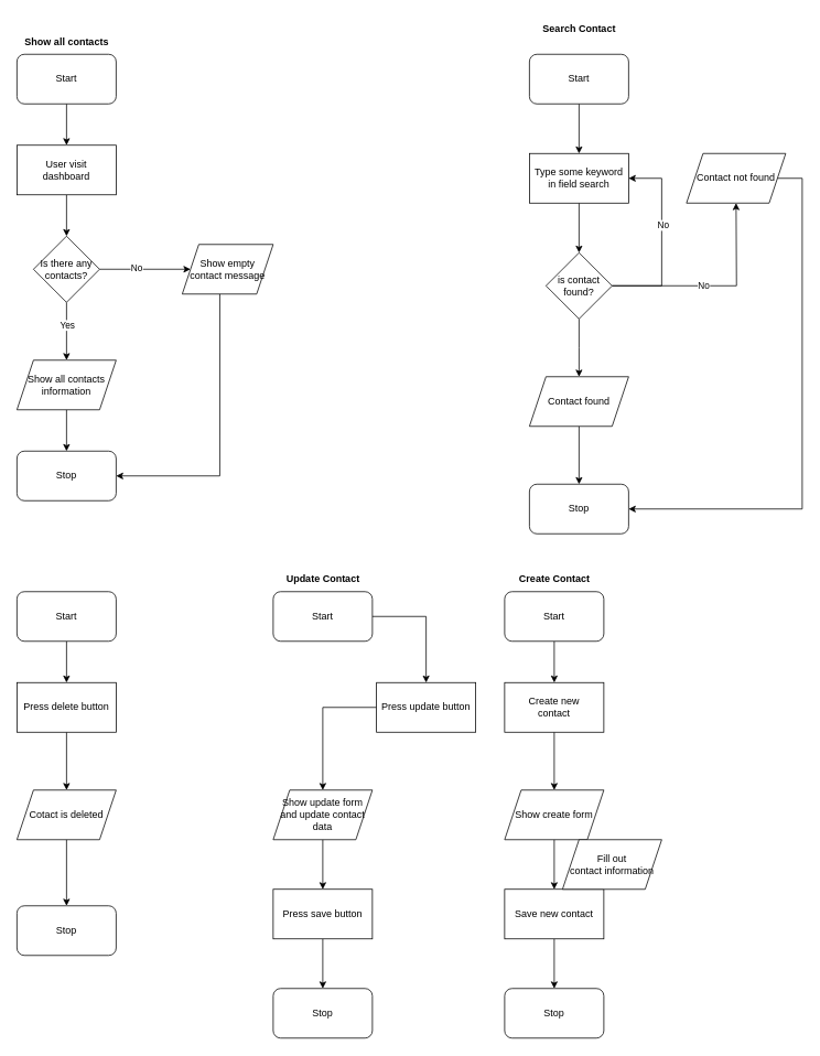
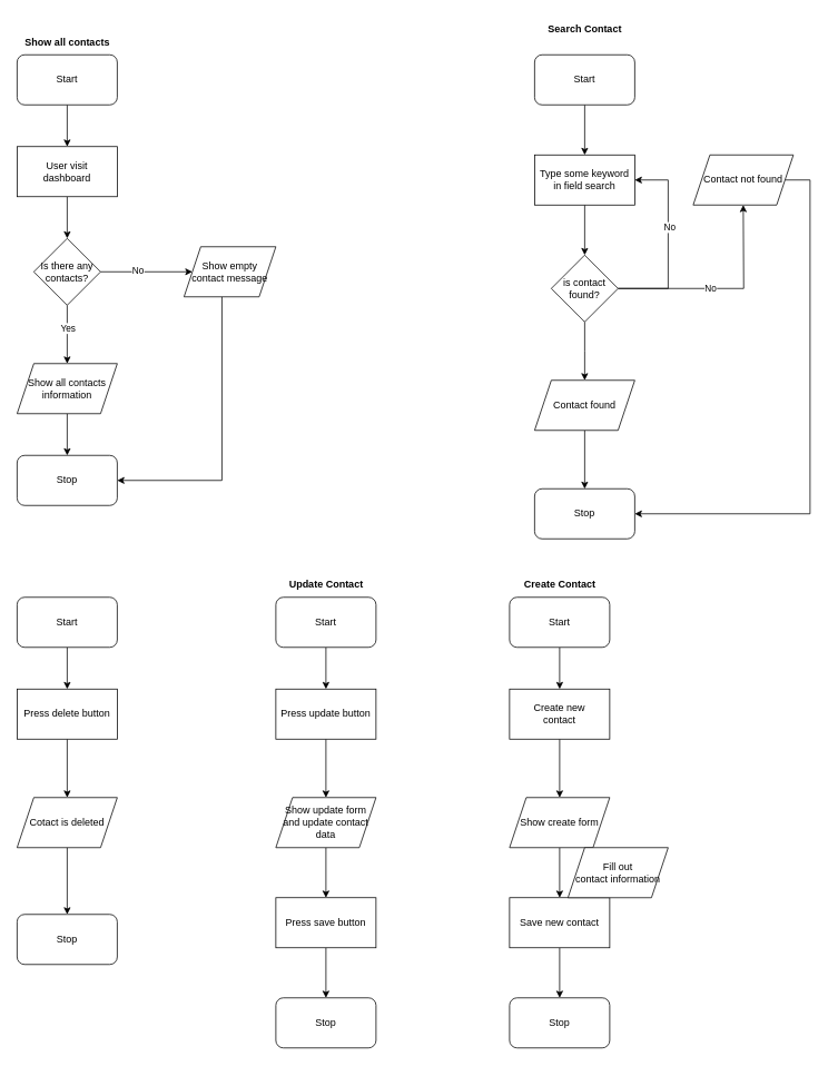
  <mxCell id="0" />
  <mxCell id="1" parent="0" />
  <mxCell id="2" style="edgeStyle=orthogonalEdgeStyle;rounded=0;orthogonalLoop=1;jettySize=auto;html=1;entryX=0.5;entryY=0;entryDx=0;entryDy=0;" parent="1" source="3" target="5" edge="1"><mxGeometry relative="1" as="geometry" /></mxCell>
  <mxCell id="3" value="Start" style="rounded=1;whiteSpace=wrap;html=1;" parent="1" vertex="1"><mxGeometry x="20" y="65" width="120" height="60" as="geometry" /></mxCell>
  <mxCell id="4" style="edgeStyle=orthogonalEdgeStyle;rounded=0;orthogonalLoop=1;jettySize=auto;html=1;entryX=0.5;entryY=0;entryDx=0;entryDy=0;" parent="1" source="5" target="13" edge="1"><mxGeometry relative="1" as="geometry" /></mxCell>
  <mxCell id="5" value="User visit&lt;div&gt;dashboard&lt;/div&gt;" style="rounded=0;whiteSpace=wrap;html=1;" parent="1" vertex="1"><mxGeometry x="20" y="175" width="120" height="60" as="geometry" /></mxCell>
  <mxCell id="6" style="edgeStyle=orthogonalEdgeStyle;rounded=0;orthogonalLoop=1;jettySize=auto;html=1;entryX=0.5;entryY=0;entryDx=0;entryDy=0;exitX=0.5;exitY=1;exitDx=0;exitDy=0;" parent="1" source="31" target="7" edge="1"><mxGeometry relative="1" as="geometry"><mxPoint x="80" y="495" as="sourcePoint" /></mxGeometry></mxCell>
  <mxCell id="7" value="Stop" style="rounded=1;whiteSpace=wrap;html=1;" parent="1" vertex="1"><mxGeometry x="20" y="545" width="120" height="60" as="geometry" /></mxCell>
  <mxCell id="8" value="&lt;b&gt;Show all contacts&lt;/b&gt;" style="text;html=1;align=center;verticalAlign=middle;resizable=0;points=[];autosize=1;strokeColor=none;fillColor=none;" parent="1" vertex="1"><mxGeometry x="20" y="35" width="120" height="30" as="geometry" /></mxCell>
  <mxCell id="9" style="edgeStyle=orthogonalEdgeStyle;rounded=0;orthogonalLoop=1;jettySize=auto;html=1;entryX=0.5;entryY=0;entryDx=0;entryDy=0;" parent="1" source="13" target="31" edge="1"><mxGeometry relative="1" as="geometry"><mxPoint x="80" y="435" as="targetPoint" /></mxGeometry></mxCell>
  <mxCell id="10" value="Yes" style="edgeLabel;html=1;align=center;verticalAlign=middle;resizable=0;points=[];" parent="9" vertex="1" connectable="0"><mxGeometry x="-0.24" relative="1" as="geometry"><mxPoint as="offset" /></mxGeometry></mxCell>
  <mxCell id="11" style="edgeStyle=orthogonalEdgeStyle;rounded=0;orthogonalLoop=1;jettySize=auto;html=1;entryX=0;entryY=0.5;entryDx=0;entryDy=0;" parent="1" source="13" target="59" edge="1"><mxGeometry relative="1" as="geometry"><mxPoint x="226" y="328" as="targetPoint" /></mxGeometry></mxCell>
  <mxCell id="12" value="No" style="edgeLabel;html=1;align=center;verticalAlign=middle;resizable=0;points=[];" parent="11" vertex="1" connectable="0"><mxGeometry x="-0.2" y="2" relative="1" as="geometry"><mxPoint as="offset" /></mxGeometry></mxCell>
  <mxCell id="13" value="Is there any contacts?" style="rhombus;whiteSpace=wrap;html=1;" parent="1" vertex="1"><mxGeometry x="40" y="285" width="80" height="80" as="geometry" /></mxCell>
  <mxCell id="14" style="edgeStyle=orthogonalEdgeStyle;rounded=0;orthogonalLoop=1;jettySize=auto;html=1;entryX=1;entryY=0.5;entryDx=0;entryDy=0;exitX=0.413;exitY=0.998;exitDx=0;exitDy=0;exitPerimeter=0;" parent="1" source="59" target="7" edge="1"><mxGeometry relative="1" as="geometry"><mxPoint x="270" y="355" as="sourcePoint" /></mxGeometry></mxCell>
  <mxCell id="15" style="edgeStyle=orthogonalEdgeStyle;rounded=0;orthogonalLoop=1;jettySize=auto;html=1;entryX=0.5;entryY=0;entryDx=0;entryDy=0;" parent="1" source="16" target="19" edge="1"><mxGeometry relative="1" as="geometry" /></mxCell>
  <mxCell id="16" value="Start" style="rounded=1;whiteSpace=wrap;html=1;" parent="1" vertex="1"><mxGeometry x="640" y="65" width="120" height="60" as="geometry" /></mxCell>
  <mxCell id="17" value="&lt;b&gt;Search Contact&lt;/b&gt;" style="text;html=1;align=center;verticalAlign=middle;resizable=0;points=[];autosize=1;strokeColor=none;fillColor=none;" parent="1" vertex="1"><mxGeometry x="645" y="20" width="110" height="30" as="geometry" /></mxCell>
  <mxCell id="18" style="edgeStyle=orthogonalEdgeStyle;rounded=0;orthogonalLoop=1;jettySize=auto;html=1;entryX=0.5;entryY=0;entryDx=0;entryDy=0;" parent="1" source="19" target="25" edge="1"><mxGeometry relative="1" as="geometry" /></mxCell>
  <mxCell id="19" value="Type some keyword in field search" style="rounded=0;whiteSpace=wrap;html=1;" parent="1" vertex="1"><mxGeometry x="640" y="185" width="120" height="60" as="geometry" /></mxCell>
  <mxCell id="20" style="edgeStyle=orthogonalEdgeStyle;rounded=0;orthogonalLoop=1;jettySize=auto;html=1;entryX=0.5;entryY=1;entryDx=0;entryDy=0;" parent="1" source="25" edge="1"><mxGeometry relative="1" as="geometry"><mxPoint x="890" y="245" as="targetPoint" /></mxGeometry></mxCell>
  <mxCell id="21" value="No" style="edgeLabel;html=1;align=center;verticalAlign=middle;resizable=0;points=[];" parent="20" vertex="1" connectable="0"><mxGeometry x="-0.125" y="1" relative="1" as="geometry"><mxPoint as="offset" /></mxGeometry></mxCell>
  <mxCell id="22" style="edgeStyle=orthogonalEdgeStyle;rounded=0;orthogonalLoop=1;jettySize=auto;html=1;entryX=1;entryY=0.5;entryDx=0;entryDy=0;" parent="1" source="25" target="19" edge="1"><mxGeometry relative="1" as="geometry"><Array as="points"><mxPoint x="800" y="345" /><mxPoint x="800" y="215" /></Array></mxGeometry></mxCell>
  <mxCell id="23" value="No" style="edgeLabel;html=1;align=center;verticalAlign=middle;resizable=0;points=[];" parent="22" vertex="1" connectable="0"><mxGeometry x="0.164" y="-1" relative="1" as="geometry"><mxPoint as="offset" /></mxGeometry></mxCell>
  <mxCell id="24" style="edgeStyle=orthogonalEdgeStyle;rounded=0;orthogonalLoop=1;jettySize=auto;html=1;entryX=0.5;entryY=0;entryDx=0;entryDy=0;" parent="1" source="25" edge="1"><mxGeometry relative="1" as="geometry"><mxPoint x="700" y="455" as="targetPoint" /></mxGeometry></mxCell>
  <mxCell id="25" value="is contact found?" style="rhombus;whiteSpace=wrap;html=1;" parent="1" vertex="1"><mxGeometry x="660" y="305" width="80" height="80" as="geometry" /></mxCell>
  <mxCell id="26" style="edgeStyle=orthogonalEdgeStyle;rounded=0;orthogonalLoop=1;jettySize=auto;html=1;entryX=1;entryY=0.5;entryDx=0;entryDy=0;" parent="1" source="27" target="30" edge="1"><mxGeometry relative="1" as="geometry"><Array as="points"><mxPoint x="970" y="215" /><mxPoint x="970" y="615" /></Array></mxGeometry></mxCell>
  <mxCell id="27" value="Contact not found" style="shape=parallelogram;perimeter=parallelogramPerimeter;whiteSpace=wrap;html=1;fixedSize=1;" parent="1" vertex="1"><mxGeometry x="830" y="185" width="120" height="60" as="geometry" /></mxCell>
  <mxCell id="28" style="edgeStyle=orthogonalEdgeStyle;rounded=0;orthogonalLoop=1;jettySize=auto;html=1;entryX=0.5;entryY=0;entryDx=0;entryDy=0;" parent="1" source="29" target="30" edge="1"><mxGeometry relative="1" as="geometry" /></mxCell>
  <mxCell id="29" value="Contact found" style="shape=parallelogram;perimeter=parallelogramPerimeter;whiteSpace=wrap;html=1;fixedSize=1;" parent="1" vertex="1"><mxGeometry x="640" y="455" width="120" height="60" as="geometry" /></mxCell>
  <mxCell id="30" value="Stop" style="rounded=1;whiteSpace=wrap;html=1;" parent="1" vertex="1"><mxGeometry x="640" y="585" width="120" height="60" as="geometry" /></mxCell>
  <mxCell id="31" value="Show all contacts&lt;div&gt;information&lt;/div&gt;" style="shape=parallelogram;perimeter=parallelogramPerimeter;whiteSpace=wrap;html=1;fixedSize=1;" parent="1" vertex="1"><mxGeometry x="20" y="435" width="120" height="60" as="geometry" /></mxCell>
  <mxCell id="32" style="edgeStyle=orthogonalEdgeStyle;rounded=0;orthogonalLoop=1;jettySize=auto;html=1;entryX=0.5;entryY=0;entryDx=0;entryDy=0;" parent="1" source="33" target="35" edge="1"><mxGeometry relative="1" as="geometry" /></mxCell>
  <mxCell id="33" value="Start" style="rounded=1;whiteSpace=wrap;html=1;" parent="1" vertex="1"><mxGeometry x="20" y="715" width="120" height="60" as="geometry" /></mxCell>
  <mxCell id="34" style="edgeStyle=orthogonalEdgeStyle;rounded=0;orthogonalLoop=1;jettySize=auto;html=1;entryX=0.5;entryY=0;entryDx=0;entryDy=0;" parent="1" source="35" target="37" edge="1"><mxGeometry relative="1" as="geometry" /></mxCell>
  <mxCell id="35" value="Press delete button" style="rounded=0;whiteSpace=wrap;html=1;" parent="1" vertex="1"><mxGeometry x="20" y="825" width="120" height="60" as="geometry" /></mxCell>
  <mxCell id="36" style="edgeStyle=orthogonalEdgeStyle;rounded=0;orthogonalLoop=1;jettySize=auto;html=1;entryX=0.5;entryY=0;entryDx=0;entryDy=0;" parent="1" source="37" target="38" edge="1"><mxGeometry relative="1" as="geometry" /></mxCell>
  <mxCell id="37" value="Cotact is deleted" style="shape=parallelogram;perimeter=parallelogramPerimeter;whiteSpace=wrap;html=1;fixedSize=1;" parent="1" vertex="1"><mxGeometry x="20" y="955" width="120" height="60" as="geometry" /></mxCell>
  <mxCell id="38" value="Stop" style="rounded=1;whiteSpace=wrap;html=1;" parent="1" vertex="1"><mxGeometry x="20" y="1095" width="120" height="60" as="geometry" /></mxCell>
  <mxCell id="39" style="edgeStyle=orthogonalEdgeStyle;rounded=0;orthogonalLoop=1;jettySize=auto;html=1;entryX=0.5;entryY=0;entryDx=0;entryDy=0;" parent="1" source="40" target="43" edge="1"><mxGeometry relative="1" as="geometry" /></mxCell>
  <mxCell id="40" value="Start" style="rounded=1;whiteSpace=wrap;html=1;" parent="1" vertex="1"><mxGeometry x="330" y="715" width="120" height="60" as="geometry" /></mxCell>
  <mxCell id="41" value="&lt;b&gt;Update Contact&lt;/b&gt;" style="text;html=1;align=center;verticalAlign=middle;resizable=0;points=[];autosize=1;strokeColor=none;fillColor=none;" parent="1" vertex="1"><mxGeometry x="335" y="685" width="110" height="30" as="geometry" /></mxCell>
  <mxCell id="42" style="edgeStyle=orthogonalEdgeStyle;rounded=0;orthogonalLoop=1;jettySize=auto;html=1;entryX=0.5;entryY=0;entryDx=0;entryDy=0;" parent="1" source="43" target="45" edge="1"><mxGeometry relative="1" as="geometry" /></mxCell>
- <mxCell id="43" value="Press update button" style="rounded=0;whiteSpace=wrap;html=1;" parent="1" vertex="1"><mxGeometry x="455" y="825" width="120" height="60" as="geometry" /></mxCell>
+ <mxCell id="43" value="Press update button" style="rounded=0;whiteSpace=wrap;html=1;" parent="1" vertex="1"><mxGeometry x="330" y="825" width="120" height="60" as="geometry" /></mxCell>
  <mxCell id="44" style="edgeStyle=orthogonalEdgeStyle;rounded=0;orthogonalLoop=1;jettySize=auto;html=1;entryX=0.5;entryY=0;entryDx=0;entryDy=0;" parent="1" source="45" target="47" edge="1"><mxGeometry relative="1" as="geometry" /></mxCell>
  <mxCell id="45" value="Show update form and update contact data" style="shape=parallelogram;perimeter=parallelogramPerimeter;whiteSpace=wrap;html=1;fixedSize=1;" parent="1" vertex="1"><mxGeometry x="330" y="955" width="120" height="60" as="geometry" /></mxCell>
  <mxCell id="46" style="edgeStyle=orthogonalEdgeStyle;rounded=0;orthogonalLoop=1;jettySize=auto;html=1;entryX=0.5;entryY=0;entryDx=0;entryDy=0;" parent="1" source="47" target="48" edge="1"><mxGeometry relative="1" as="geometry" /></mxCell>
  <mxCell id="47" value="Press save button" style="rounded=0;whiteSpace=wrap;html=1;" parent="1" vertex="1"><mxGeometry x="330" y="1075" width="120" height="60" as="geometry" /></mxCell>
  <mxCell id="48" value="Stop" style="rounded=1;whiteSpace=wrap;html=1;" parent="1" vertex="1"><mxGeometry x="330" y="1195" width="120" height="60" as="geometry" /></mxCell>
  <mxCell id="49" style="edgeStyle=orthogonalEdgeStyle;rounded=0;orthogonalLoop=1;jettySize=auto;html=1;entryX=0.5;entryY=0;entryDx=0;entryDy=0;" parent="1" source="50" target="53" edge="1"><mxGeometry relative="1" as="geometry" /></mxCell>
  <mxCell id="50" value="Start" style="rounded=1;whiteSpace=wrap;html=1;" parent="1" vertex="1"><mxGeometry x="610" y="715" width="120" height="60" as="geometry" /></mxCell>
  <mxCell id="51" value="&lt;b&gt;Create Contact&lt;/b&gt;" style="text;html=1;align=center;verticalAlign=middle;resizable=0;points=[];autosize=1;strokeColor=none;fillColor=none;" parent="1" vertex="1"><mxGeometry x="615" y="685" width="110" height="30" as="geometry" /></mxCell>
  <mxCell id="52" style="edgeStyle=orthogonalEdgeStyle;rounded=0;orthogonalLoop=1;jettySize=auto;html=1;entryX=0.5;entryY=0;entryDx=0;entryDy=0;" parent="1" source="53" target="55" edge="1"><mxGeometry relative="1" as="geometry" /></mxCell>
  <mxCell id="53" value="Create new&lt;div&gt;contact&lt;/div&gt;" style="rounded=0;whiteSpace=wrap;html=1;" parent="1" vertex="1"><mxGeometry x="610" y="825" width="120" height="60" as="geometry" /></mxCell>
  <mxCell id="54" style="edgeStyle=orthogonalEdgeStyle;rounded=0;orthogonalLoop=1;jettySize=auto;html=1;entryX=0.5;entryY=0;entryDx=0;entryDy=0;" parent="1" source="55" target="57" edge="1"><mxGeometry relative="1" as="geometry" /></mxCell>
  <mxCell id="55" value="Show create form" style="shape=parallelogram;perimeter=parallelogramPerimeter;whiteSpace=wrap;html=1;fixedSize=1;" parent="1" vertex="1"><mxGeometry x="610" y="955" width="120" height="60" as="geometry" /></mxCell>
  <mxCell id="56" style="edgeStyle=orthogonalEdgeStyle;rounded=0;orthogonalLoop=1;jettySize=auto;html=1;entryX=0.5;entryY=0;entryDx=0;entryDy=0;" parent="1" source="57" target="58" edge="1"><mxGeometry relative="1" as="geometry" /></mxCell>
  <mxCell id="57" value="Save new contact" style="rounded=0;whiteSpace=wrap;html=1;" parent="1" vertex="1"><mxGeometry x="610" y="1075" width="120" height="60" as="geometry" /></mxCell>
  <mxCell id="58" value="Stop" style="rounded=1;whiteSpace=wrap;html=1;" parent="1" vertex="1"><mxGeometry x="610" y="1195" width="120" height="60" as="geometry" /></mxCell>
  <mxCell id="59" value="Show empty contact message" style="shape=parallelogram;perimeter=parallelogramPerimeter;whiteSpace=wrap;html=1;fixedSize=1;" parent="1" vertex="1"><mxGeometry x="220" y="295" width="110" height="60" as="geometry" /></mxCell>
  <mxCell id="60" value="Fill out&lt;div&gt;contact information&lt;/div&gt;" style="shape=parallelogram;perimeter=parallelogramPerimeter;whiteSpace=wrap;html=1;fixedSize=1;" vertex="1" parent="1"><mxGeometry x="680" y="1015" width="120" height="60" as="geometry" /></mxCell>
